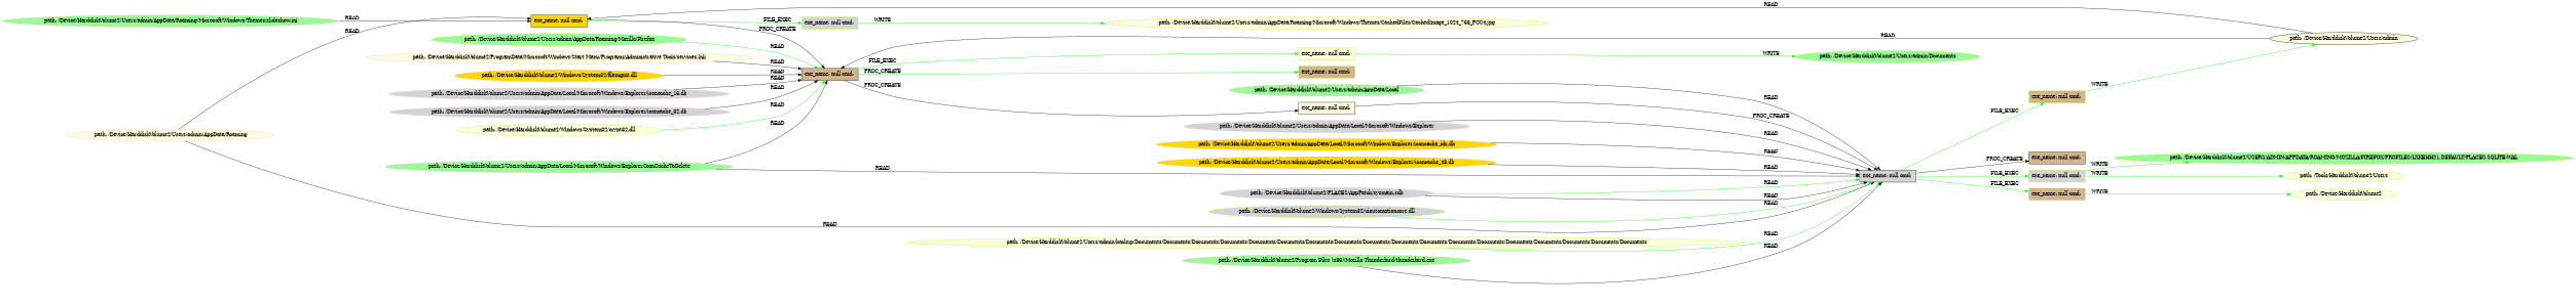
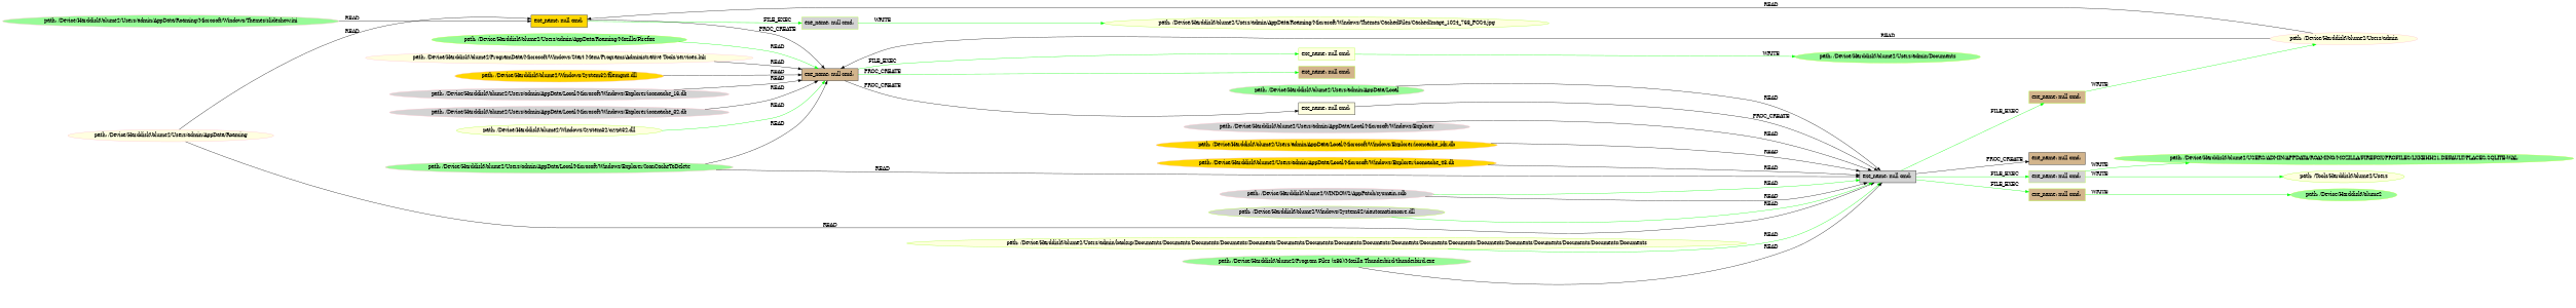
  digraph {
    rankdir=LR
    node [color=greenyellow fillcolor=lightyellow shape=oval style=filled]
    edge [color=black]
    n1 [color=black fillcolor=gold label="exe_name: null cmd: " shape=box style="solid,filled"]
    n2 [fillcolor=lightgrey label="exe_name: null cmd: " shape=box style="solid,filled"]
    n3 [color=black fillcolor=tan label="exe_name: null cmd: " shape=box style="solid,filled"]
    n4 [label="path: /Device/HarddiskVolume2/Users/admin/AppData/Roaming/Microsoft/Windows/Themes/CachedFiles/CachedImage_1024_768_POS4.jpg"]
    n5 [label="exe_name: null cmd: " shape=box style="solid,filled"]
    n6 [color=black label="exe_name: null cmd: " shape=box style="solid,filled"]
    n7 [fillcolor=tan label="exe_name: null cmd: " shape=box style="solid,filled"]
    n8 [fillcolor=palegreen label="path: /Device/HarddiskVolume2/Users/admin/Documents"]
    n9 [color=black fillcolor=lightgrey label="exe_name: null cmd: " shape=box style="solid,filled"]
    n10 [fillcolor=tan label="exe_name: null cmd: " shape=box style="solid,filled"]
    n11 [fillcolor=tan label="exe_name: null cmd: " shape=box style="solid,filled"]
    n12 [fillcolor=lightgrey label="exe_name: null cmd: " shape=box style="solid,filled"]
    n13 [color=black fillcolor=tan label="exe_name: null cmd: " shape=box style="solid,filled"]
-   n14 [label="path: /Device/HarddiskVolume2"]
-   n15 [color=black label="path: /Device/HarddiskVolume2/Users/admin"]
+   n14 [fillcolor=palegreen label="path: /Device/HarddiskVolume2"]
+   n15 [color=pink label="path: /Device/HarddiskVolume2/Users/admin"]
    n16 [fillcolor=palegreen label="path: /Device/HarddiskVolume2/USERS/ADMIN/APPDATA/ROAMING/MOZILLA/FIREFOX/PROFILES/LXKEHH21.DEFAULT/PLACES.SQLITE-WAL"]
    n17 [label="path: /Tools/HarddiskVolume2/Users"]
    n18 [color=pink label="path: /Device/HarddiskVolume2/Users/admin/AppData/Roaming"]
    n19 [color=pink fillcolor=palegreen label="path: /Device/HarddiskVolume2/Users/admin/AppData/Roaming/Microsoft/Windows/Themes/slideshow.ini"]
    n20 [label="path: /Device/HarddiskVolume2/Users/admin/backup/Documents/Documents/Documents/Documents/Documents/Documents/Documents/Documents/Documents/Documents/Documents/Documents/Documents/Documents/Documents/Documents/Documents/Documents"]
    n21 [color=pink label="path: /Device/HarddiskVolume2/ProgramData/Microsoft/Windows/Start Menu/Programs/Administrative Tools/services.lnk"]
    n22 [color=pink fillcolor=gold label="path: /Device/HarddiskVolume2/Windows/System32/filemgmt.dll"]
    n23 [color=pink fillcolor=palegreen label="path: /Device/HarddiskVolume2/Users/admin/AppData/Local/Microsoft/Windows/Explorer/IconCacheToDelete"]
    n24 [color=pink fillcolor=lightgrey label="path: /Device/HarddiskVolume2/Users/admin/AppData/Local/Microsoft/Windows/Explorer/iconcache_16.db"]
    n25 [color=pink fillcolor=lightgrey label="path: /Device/HarddiskVolume2/Users/admin/AppData/Local/Microsoft/Windows/Explorer/iconcache_32.db"]
    n26 [color=pink fillcolor=palegreen label="path: /Device/HarddiskVolume2/Program Files (x86)/Mozilla Thunderbird/thunderbird.exe"]
-   n27 [color=pink fillcolor=lightgrey label="path: /Device/HarddiskVolume2/PLACES/AppPatch/sysmain.sdb"]
+   n27 [color=pink fillcolor=lightgrey label="path: /Device/HarddiskVolume2/WINDOWS/AppPatch/sysmain.sdb"]
    n28 [color=pink fillcolor=palegreen label="path: /Device/HarddiskVolume2/Users/admin/AppData/Local"]
    n29 [color=pink fillcolor=lightgrey label="path: /Device/HarddiskVolume2/Users/admin/AppData/Local/Microsoft/Windows/Explorer"]
    n30 [color=pink fillcolor=gold label="path: /Device/HarddiskVolume2/Users/admin/AppData/Local/Microsoft/Windows/Explorer/iconcache_idx.db"]
    n31 [color=pink fillcolor=gold label="path: /Device/HarddiskVolume2/Users/admin/AppData/Local/Microsoft/Windows/Explorer/iconcache_48.db"]
    n32 [label="path: /Device/HarddiskVolume2/Windows/System32/crypt32.dll"]
    n33 [fillcolor=lightgrey label="path: /Device/HarddiskVolume2/Windows/System32/uiautomationcore.dll"]
    n34 [fillcolor=palegreen label="path: /Device/HarddiskVolume2/Users/admin/AppData/Roaming/Mozilla/Firefox"]
    n1 -> n2 [color=green label=FILE_EXEC]
    n1 -> n3 [label=PROC_CREATE]
    n2 -> n4 [color=green label=WRITE]
    n3 -> n5 [color=green label=FILE_EXEC]
    n3 -> n6 [label=PROC_CREATE]
    n3 -> n7 [color=green label=PROC_CREATE]
    n5 -> n8 [color=green label=WRITE]
    n6 -> n9 [label=PROC_CREATE]
    n9 -> n10 [color=green label=FILE_EXEC]
    n9 -> n11 [color=green label=FILE_EXEC]
    n9 -> n12 [color=green label=FILE_EXEC]
    n9 -> n13 [label=PROC_CREATE]
    n10 -> n14 [color=green label=WRITE]
    n11 -> n15 [color=green label=WRITE]
    n12 -> n16 [color=green label=WRITE]
    n12 -> n17 [color=green label=WRITE]
    n15 -> n1 [label=READ]
    n15 -> n3 [label=READ]
    n18 -> n1 [label=READ]
    n18 -> n9 [label=READ]
    n19 -> n1 [label=READ]
    n20 -> n9 [color=green label=READ]
    n21 -> n3 [label=READ]
    n22 -> n3 [label=READ]
    n23 -> n3 [label=READ]
    n23 -> n9 [label=READ]
    n24 -> n3 [label=READ]
    n25 -> n3 [label=READ]
    n26 -> n9 [label=READ]
    n27 -> n9 [label=READ]
    n27 -> n9 [color=green label=READ]
    n28 -> n9 [label=READ]
    n29 -> n9 [label=READ]
    n30 -> n9 [label=READ]
    n31 -> n9 [label=READ]
    n32 -> n3 [color=green label=READ]
    n33 -> n9 [color=green label=READ]
    n34 -> n3 [color=green label=READ]
  }
